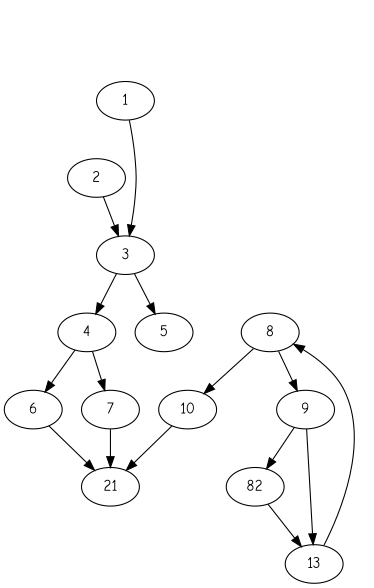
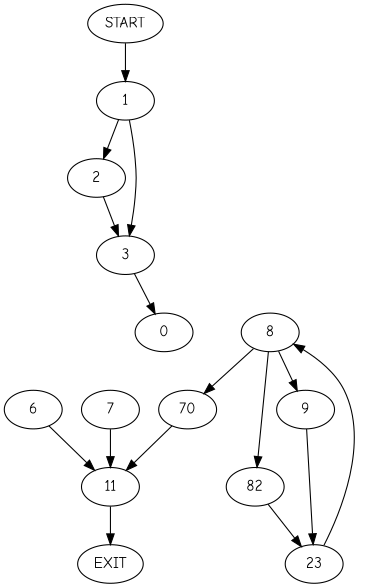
  digraph {
    fontname="Comic Neue"
    node [fontname="Comic Neue"]
    edge [fontname="Comic Neue"]
+   n1 [label=START]
    1
    2
    3
-   4
-   5
+   n5 [label=EXIT]
+   5 [label=0]
    6
    7
-   11 [label=21]
+   11
    8
    9
-   10
+   10 [label=70]
    n14 [label=82]
-   13
+   13 [label=23]
+   n1 -> 1
+   1 -> 2
    1 -> 3
    2 -> 3
-   3 -> 4
    3 -> 5
-   4 -> 6
-   4 -> 7
    6 -> 11
    7 -> 11
+   11 -> n5
    8 -> 9
    8 -> 10
-   9 -> n14
+   8 -> n14
    9 -> 13
    10 -> 11
    n14 -> 13
    13 -> 8
  }
